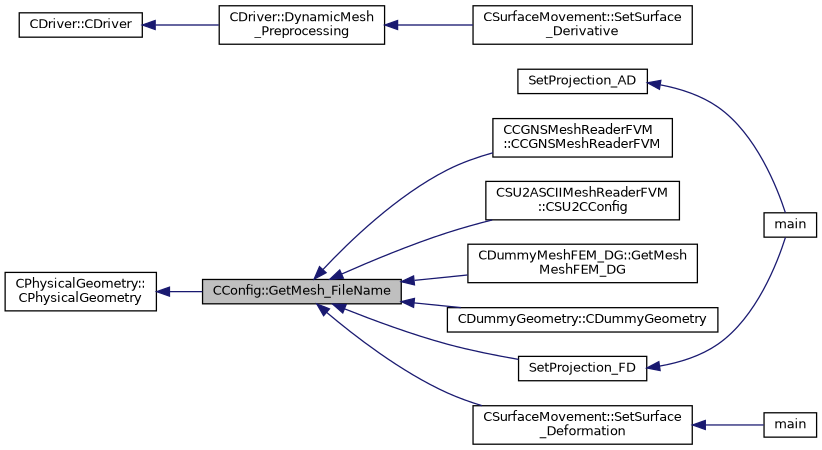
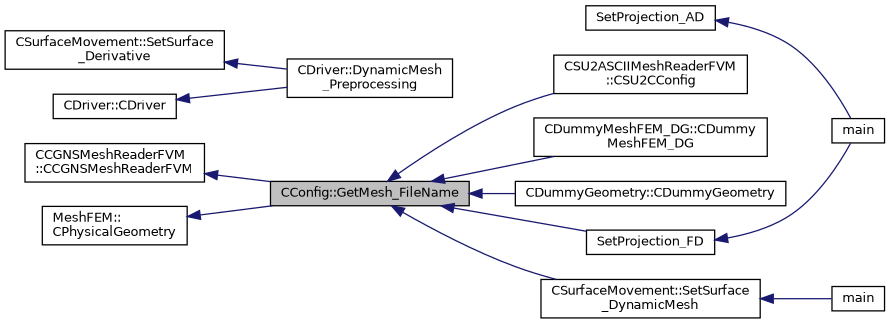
  digraph {
    rankdir=LR
    node [color=black fillcolor=white fontname=Helvetica fontsize=10 shape=record style=filled]
    edge [color=midnightblue dir=back fontname=Helvetica fontsize=10 labelfontname=Helvetica labelfontsize=10 style=solid]
    n1 [fillcolor=grey75 fontcolor=black height=0.2 label="CConfig::GetMesh_FileName" width=0.4]
    n2 [height=0.2 label="CCGNSMeshReaderFVM\l::CCGNSMeshReaderFVM" width=0.4]
    n3 [height=0.2 label="CSU2ASCIIMeshReaderFVM\l::CSU2CConfig" width=0.4]
-   n4 [height=0.2 label="CDummyMeshFEM_DG::GetMesh\lMeshFEM_DG" width=0.4]
+   n4 [height=0.2 label="CDummyMeshFEM_DG::CDummy\lMeshFEM_DG" width=0.4]
    n5 [height=0.2 label="CDummyGeometry::CDummyGeometry" width=0.4]
-   n6 [height=0.2 label="CSurfaceMovement::SetSurface\l_Deformation" width=0.4]
+   n6 [height=0.2 label="CSurfaceMovement::SetSurface\l_DynamicMesh" width=0.4]
    n7 [height=0.2 label=SetProjection_FD width=0.4]
-   n8 [height=0.2 label="CPhysicalGeometry::\lCPhysicalGeometry" width=0.4]
+   n8 [height=0.2 label="MeshFEM::\lCPhysicalGeometry" width=0.4]
    n9 [height=0.2 label=main width=0.4]
    n10 [height=0.2 label=main width=0.4]
    n11 [height=0.2 label="CSurfaceMovement::SetSurface\l_Derivative" width=0.4]
    n12 [height=0.2 label="CDriver::DynamicMesh\l_Preprocessing" width=0.4]
    n13 [height=0.2 label=SetProjection_AD width=0.4]
    n14 [height=0.2 label="CDriver::CDriver" width=0.4]
-   n1 -> n2
+   n2 -> n1
    n1 -> n3
    n1 -> n4
    n1 -> n5
    n1 -> n6
    n1 -> n7
    n6 -> n9
    n7 -> n10
    n8 -> n1
-   n12 -> n11
+   n11 -> n12
    n13 -> n10
    n14 -> n12
  }
